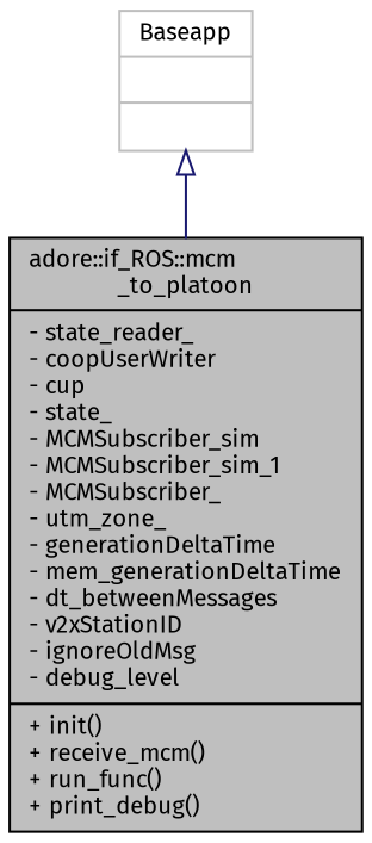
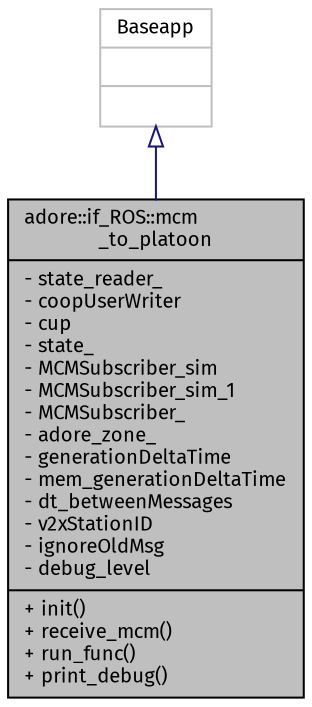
  digraph {
    fontname="Fira Sans"
    node [fontname="Fira Sans" fontsize=10 shape=record style=filled]
-   n1 [color=black fillcolor=grey75 fontcolor=black height=0.2 label="{adore::if_ROS::mcm\l_to_platoon\n|- state_reader_\l- coopUserWriter\l- cup\l- state_\l- MCMSubscriber_sim\l- MCMSubscriber_sim_1\l- MCMSubscriber_\l- utm_zone_\l- generationDeltaTime\l- mem_generationDeltaTime\l- dt_betweenMessages\l- v2xStationID\l- ignoreOldMsg\l- debug_level\l|+ init()\l+ receive_mcm()\l+ run_func()\l+ print_debug()\l}" width=0.4]
+   n1 [color=black fillcolor=grey75 fontcolor=black height=0.2 label="{adore::if_ROS::mcm\l_to_platoon\n|- state_reader_\l- coopUserWriter\l- cup\l- state_\l- MCMSubscriber_sim\l- MCMSubscriber_sim_1\l- MCMSubscriber_\l- adore_zone_\l- generationDeltaTime\l- mem_generationDeltaTime\l- dt_betweenMessages\l- v2xStationID\l- ignoreOldMsg\l- debug_level\l|+ init()\l+ receive_mcm()\l+ run_func()\l+ print_debug()\l}" width=0.4]
    n2 [color=grey75 fillcolor=white height=0.2 label="{Baseapp\n||}" width=0.4]
    n2 -> n1 [arrowtail=onormal color=midnightblue dir=back fontname="Fira Sans" fontsize=10 labelfontname=Helvetica labelfontsize=10 style=solid]
  }
